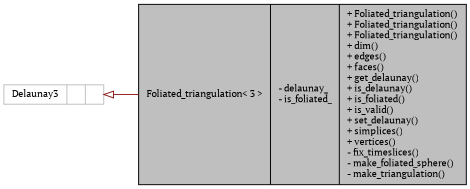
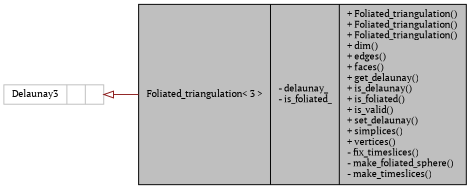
  digraph {
    rankdir=LR
    fontname="PT Serif"
    node [fontname="PT Serif" fontsize=10 shape=record style=filled]
-   n1 [color=black fillcolor=grey75 fontcolor=black height=0.2 label="{Foliated_triangulation\< 3 \>\n|- delaunay_\l- is_foliated_\l|+ Foliated_triangulation()\l+ Foliated_triangulation()\l+ Foliated_triangulation()\l+ dim()\l+ edges()\l+ faces()\l+ get_delaunay()\l+ is_delaunay()\l+ is_foliated()\l+ is_valid()\l+ set_delaunay()\l+ simplices()\l+ vertices()\l- fix_timeslices()\l- make_foliated_sphere()\l- make_triangulation()\l}" width=0.4]
+   n1 [color=black fillcolor=grey75 fontcolor=black height=0.2 label="{Foliated_triangulation\< 3 \>\n|- delaunay_\l- is_foliated_\l|+ Foliated_triangulation()\l+ Foliated_triangulation()\l+ Foliated_triangulation()\l+ dim()\l+ edges()\l+ faces()\l+ get_delaunay()\l+ is_delaunay()\l+ is_foliated()\l+ is_valid()\l+ set_delaunay()\l+ simplices()\l+ vertices()\l- fix_timeslices()\l- make_foliated_sphere()\l- make_timeslices()\l}" width=0.4]
    n2 [color=grey75 fillcolor=white height=0.2 label="{Delaunay3\n||}" width=0.4]
    n2 -> n1 [arrowtail=onormal color=firebrick4 dir=back fontname="PT Serif" fontsize=10 labelfontname=Helvetica labelfontsize=10 style=solid]
  }
